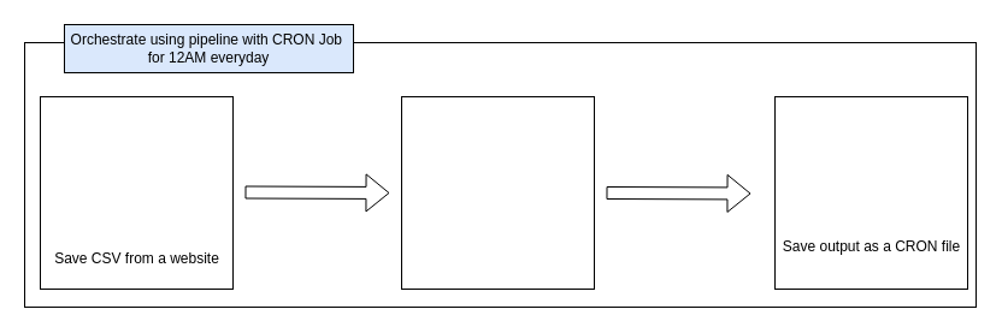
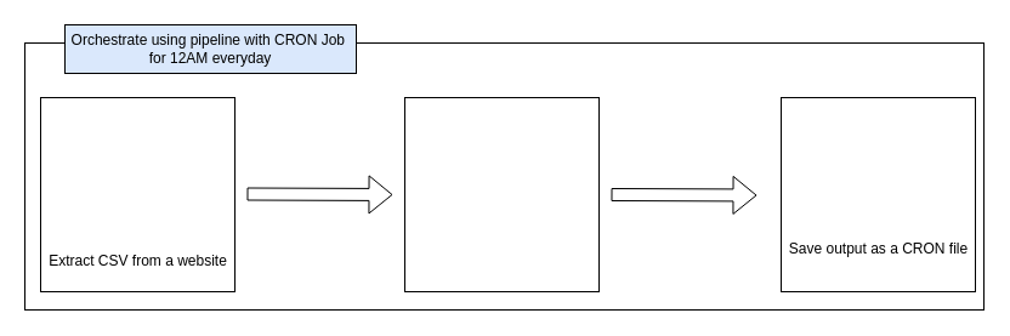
  <mxCell id="0" />
  <mxCell id="1" parent="0" />
  <mxCell id="2" value="" style="rounded=0;whiteSpace=wrap;html=1;" vertex="1" parent="1"><mxGeometry x="20" y="35" width="790" height="220" as="geometry" /></mxCell>
  <mxCell id="3" value="" style="whiteSpace=wrap;html=1;aspect=fixed;" vertex="1" parent="1"><mxGeometry x="33" y="80" width="160" height="160" as="geometry" /></mxCell>
  <mxCell id="4" value="" style="shape=flexArrow;endArrow=classic;html=1;rounded=0;" edge="1" parent="1"><mxGeometry width="50" height="50" relative="1" as="geometry"><mxPoint x="203" y="159.5" as="sourcePoint" /><mxPoint x="323" y="160" as="targetPoint" /></mxGeometry></mxCell>
  <mxCell id="5" value="" style="whiteSpace=wrap;html=1;aspect=fixed;" vertex="1" parent="1"><mxGeometry x="333" y="80" width="160" height="160" as="geometry" /></mxCell>
  <mxCell id="6" value="" style="shape=flexArrow;endArrow=classic;html=1;rounded=0;" edge="1" parent="1"><mxGeometry width="50" height="50" relative="1" as="geometry"><mxPoint x="503" y="160" as="sourcePoint" /><mxPoint x="623" y="160.5" as="targetPoint" /></mxGeometry></mxCell>
  <mxCell id="7" value="" style="whiteSpace=wrap;html=1;aspect=fixed;" vertex="1" parent="1"><mxGeometry x="643" y="80" width="160" height="160" as="geometry" /></mxCell>
  <mxCell id="8" value="" style="shape=image;verticalLabelPosition=bottom;labelBackgroundColor=default;verticalAlign=top;aspect=fixed;imageAspect=0;image=https://cdn-icons-png.flaticon.com/512/8242/8242984.png;" vertex="1" parent="1"><mxGeometry x="68" y="110" width="90" height="90" as="geometry" /></mxCell>
- <mxCell id="9" value="Save CSV from a website" style="text;html=1;align=center;verticalAlign=middle;resizable=0;points=[];autosize=1;strokeColor=none;fillColor=none;" vertex="1" parent="1"><mxGeometry x="28" y="200" width="170" height="30" as="geometry" /></mxCell>
+ <mxCell id="9" value="Extract CSV from a website" style="text;html=1;align=center;verticalAlign=middle;resizable=0;points=[];autosize=1;strokeColor=none;fillColor=none;" vertex="1" parent="1"><mxGeometry x="28" y="200" width="170" height="30" as="geometry" /></mxCell>
  <mxCell id="10" value="" style="shape=image;verticalLabelPosition=bottom;labelBackgroundColor=default;verticalAlign=top;aspect=fixed;imageAspect=0;image=https://e.nodegoat.net/CMS/upload/guide-import_person_spreadsheet_excel.png;" vertex="1" parent="1"><mxGeometry x="358" y="100" width="94.57" height="100" as="geometry" /></mxCell>
  <mxCell id="11" value="" style="shape=image;verticalLabelPosition=bottom;labelBackgroundColor=default;verticalAlign=top;aspect=fixed;imageAspect=0;image=https://cdn-icons-png.flaticon.com/512/8242/8242984.png;" vertex="1" parent="1"><mxGeometry x="678" y="100" width="90" height="90" as="geometry" /></mxCell>
  <mxCell id="12" value="Save output as a CRON file" style="text;html=1;align=center;verticalAlign=middle;resizable=0;points=[];autosize=1;strokeColor=none;fillColor=none;" vertex="1" parent="1"><mxGeometry x="638" y="190" width="170" height="30" as="geometry" /></mxCell>
  <mxCell id="13" value="Orchestrate using pipeline with CRON Job&amp;nbsp;&lt;div&gt;for 12AM everyday&lt;/div&gt;" style="rounded=0;whiteSpace=wrap;html=1;fillColor=#dae8fc;" vertex="1" parent="1"><mxGeometry x="53" y="20" width="240" height="40" as="geometry" /></mxCell>
